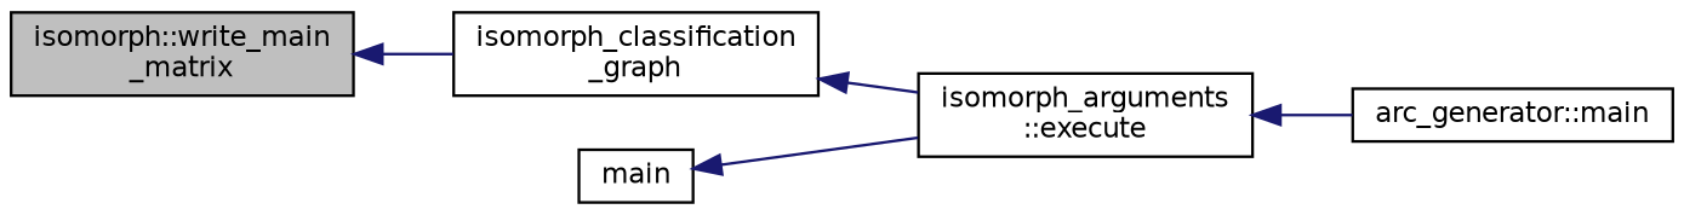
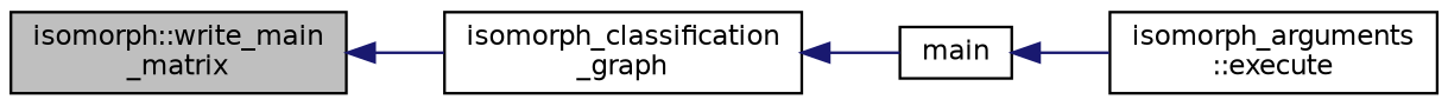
  digraph {
    rankdir=LR
    node [color=black fillcolor=white fontname=Helvetica fontsize=10 shape=record style=filled]
    edge [color=midnightblue dir=back fontname=Helvetica fontsize=10 labelfontname=Helvetica labelfontsize=10 style=solid]
    n1 [fillcolor=grey75 fontcolor=black height=0.2 label="isomorph::write_main\l_matrix" width=0.4]
    n2 [height=0.2 label="isomorph_classification\l_graph" width=0.4]
    n3 [height=0.2 label="isomorph_arguments\l::execute" width=0.4]
-   n4 [height=0.2 label="arc_generator::main" width=0.4]
    n5 [height=0.2 label=main width=0.4]
    n1 -> n2
-   n2 -> n3
-   n3 -> n4
+   n2 -> n5
    n5 -> n3
  }
